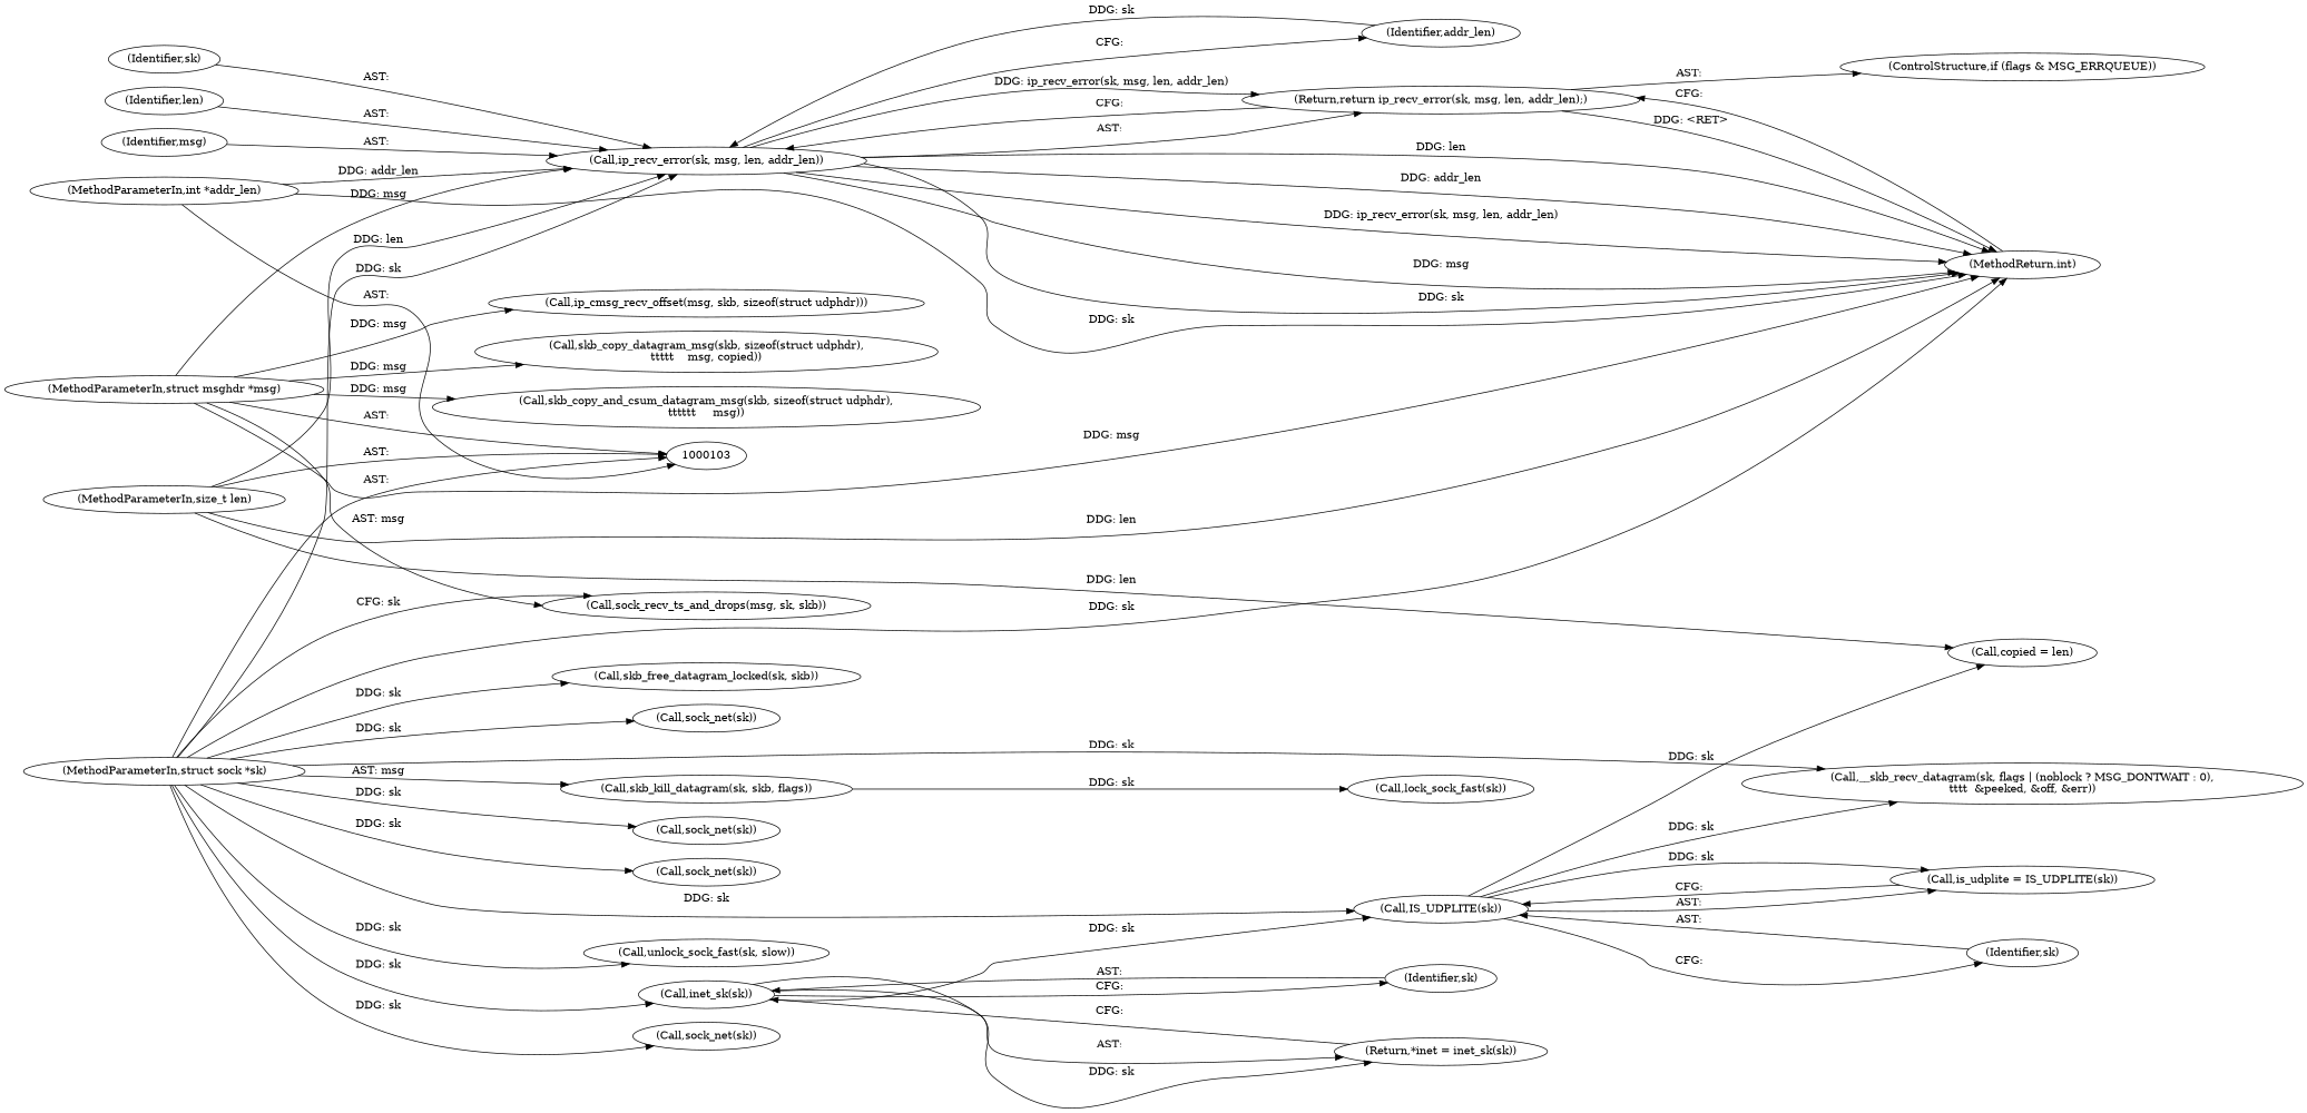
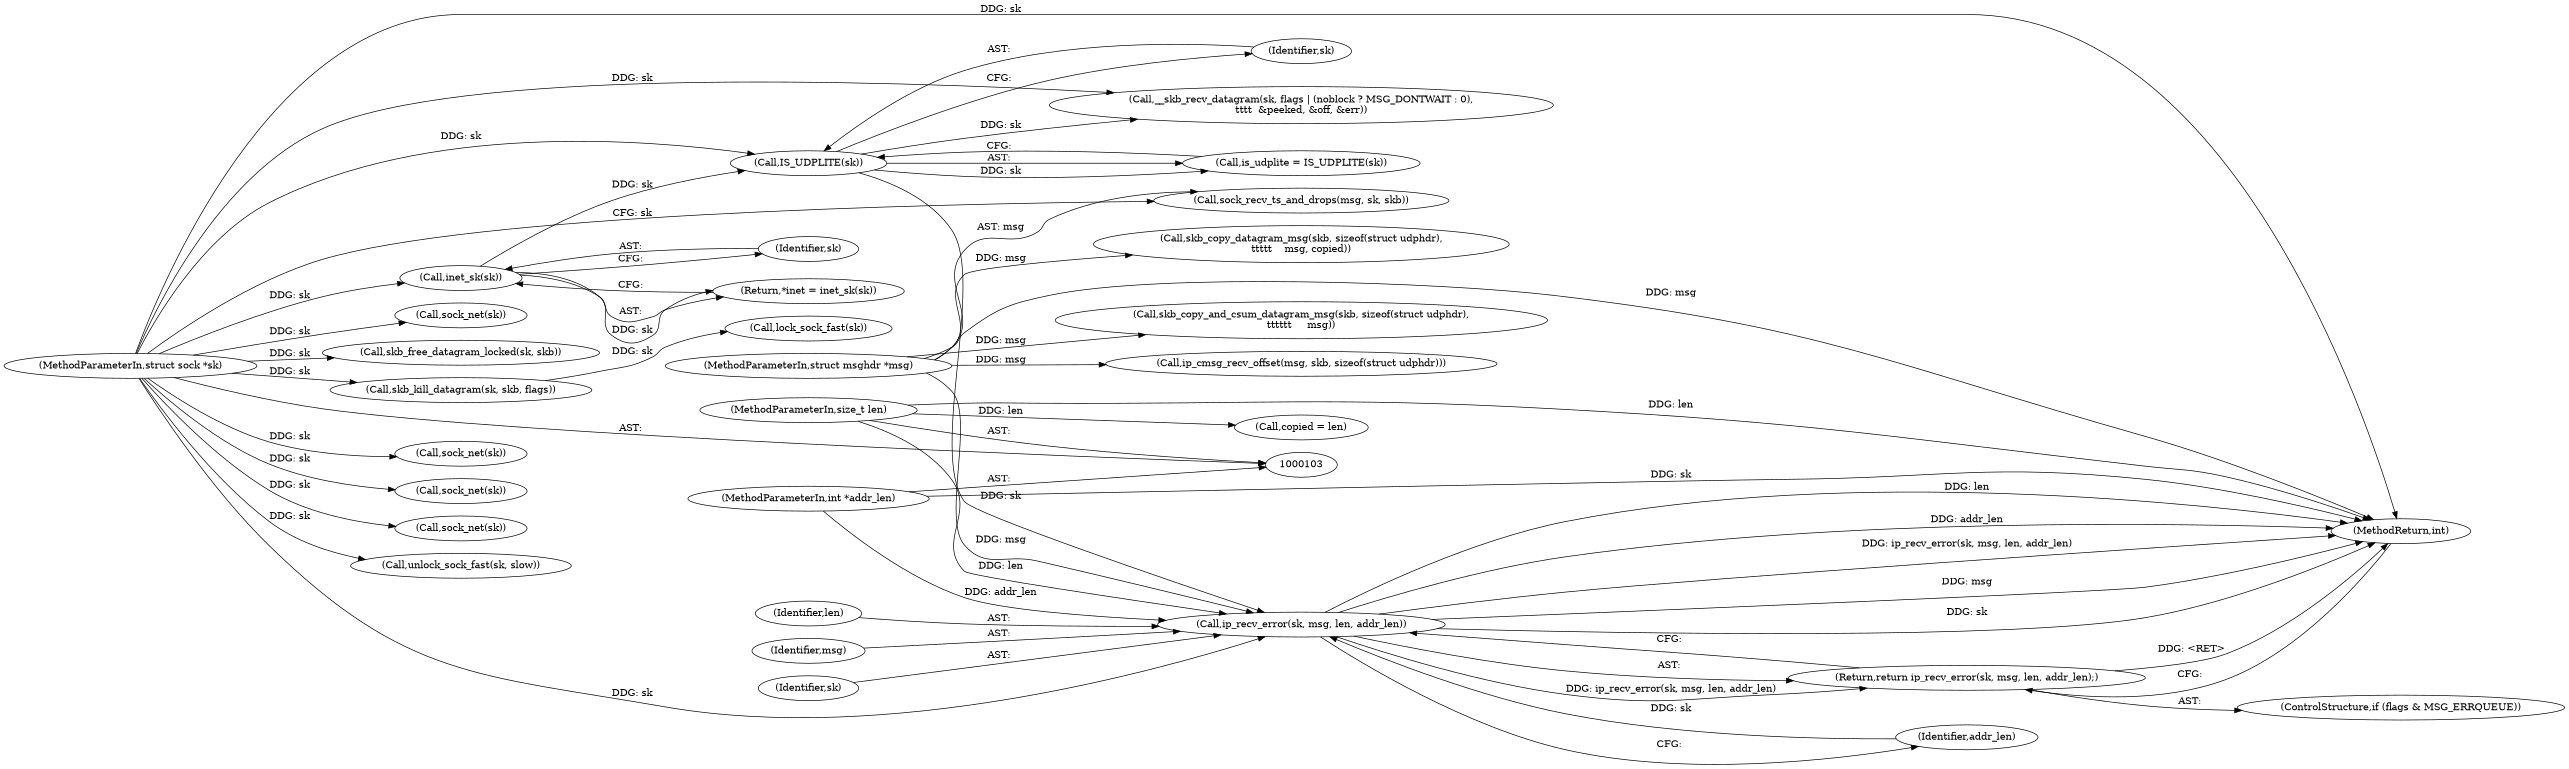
  digraph {
    rankdir=LR
    n1 [label="(Call,ip_recv_error(sk, msg, len, addr_len))"]
    n2 [label="(Return,return ip_recv_error(sk, msg, len, addr_len);)"]
    n3 [label="(Identifier,addr_len)"]
    n4 [label="(MethodReturn,int)"]
    n5 [label="(ControlStructure,if (flags & MSG_ERRQUEUE))"]
    n6 [label="(Call,IS_UDPLITE(sk))"]
    n7 [label="(Call,__skb_recv_datagram(sk, flags | (noblock ? MSG_DONTWAIT : 0),\n\t\t\t\t  &peeked, &off, &err))"]
    n8 [label="(Identifier,sk)"]
    n9 [label="(Call,is_udplite = IS_UDPLITE(sk))"]
    n10 [label="(Call,inet_sk(sk))"]
    n11 [label="(Identifier,sk)"]
    n12 [label="(Return,*inet = inet_sk(sk))"]
    n13 [label="(MethodParameterIn,struct sock *sk)"]
    n14 [label="(Call,sock_net(sk))"]
    n15 [label="(Call,skb_free_datagram_locked(sk, skb))"]
    n16 [label="(Call,skb_kill_datagram(sk, skb, flags))"]
    n17 [label="(Call,sock_recv_ts_and_drops(msg, sk, skb))"]
    n18 [label="(Call,sock_net(sk))"]
    n19 [label="(Call,sock_net(sk))"]
    n20 [label="(Call,sock_net(sk))"]
    n21 [label="(Call,unlock_sock_fast(sk, slow))"]
    1000103
    n23 [label="(Call,lock_sock_fast(sk))"]
    n24 [label="(MethodParameterIn,struct msghdr *msg)"]
    n25 [label="(Call,skb_copy_and_csum_datagram_msg(skb, sizeof(struct udphdr),\n\t\t\t\t\t\t     msg))"]
    n26 [label="(Call,ip_cmsg_recv_offset(msg, skb, sizeof(struct udphdr)))"]
    n27 [label="(Call,skb_copy_datagram_msg(skb, sizeof(struct udphdr),\n\t\t\t\t\t    msg, copied))"]
    n28 [label="(MethodParameterIn,size_t len)"]
    n29 [label="(Call,copied = len)"]
    n30 [label="(MethodParameterIn,int *addr_len)"]
    n31 [label="(Identifier,sk)"]
    n32 [label="(Identifier,len)"]
    n33 [label="(Identifier,msg)"]
    n1 -> n2 [label="AST: "]
    n1 -> n2 [label="DDG: ip_recv_error(sk, msg, len, addr_len)"]
    n1 -> n3 [label="CFG: "]
    n1 -> n4 [label="DDG: len"]
    n1 -> n4 [label="DDG: addr_len"]
    n1 -> n4 [label="DDG: ip_recv_error(sk, msg, len, addr_len)"]
    n1 -> n4 [label="DDG: msg"]
    n1 -> n4 [label="DDG: sk"]
    n2 -> n1 [label="CFG: "]
    n2 -> n4 [label="DDG: <RET>"]
    n2 -> n5 [label="AST: "]
    n3 -> n1 [label="DDG: sk"]
    n4 -> n2 [label="CFG: "]
-   n6 -> n29 [label="DDG: sk"]
+   n6 -> n1 [label="DDG: sk"]
    n6 -> n7 [label="DDG: sk"]
    n6 -> n8 [label="CFG: "]
    n6 -> n9 [label="AST: "]
    n6 -> n9 [label="DDG: sk"]
    n8 -> n6 [label="AST: "]
    n9 -> n6 [label="CFG: "]
    n10 -> n6 [label="DDG: sk"]
    n10 -> n11 [label="CFG: "]
    n10 -> n12 [label="AST: "]
    n10 -> n12 [label="DDG: sk"]
    n11 -> n10 [label="AST: "]
    n12 -> n10 [label="CFG: "]
    n13 -> n1 [label="DDG: sk"]
    n13 -> n4 [label="DDG: sk"]
    n13 -> n6 [label="DDG: sk"]
    n13 -> n7 [label="DDG: sk"]
    n13 -> n10 [label="DDG: sk"]
    n13 -> n14 [label="DDG: sk"]
    n13 -> n15 [label="DDG: sk"]
-   n13 -> n16 [label="AST: msg"]
+   n13 -> n16 [label="DDG: sk"]
    n13 -> n17 [label="CFG: sk"]
    n13 -> n18 [label="DDG: sk"]
    n13 -> n19 [label="DDG: sk"]
    n13 -> n20 [label="DDG: sk"]
    n13 -> n21 [label="DDG: sk"]
    n13 -> 1000103 [label="AST: "]
    n16 -> n23 [label="DDG: sk"]
    n24 -> n1 [label="DDG: msg"]
    n24 -> n4 [label="DDG: msg"]
    n24 -> n17 [label="AST: msg"]
-   n24 -> 1000103 [label="AST: "]
    n24 -> n25 [label="DDG: msg"]
    n24 -> n26 [label="DDG: msg"]
    n24 -> n27 [label="DDG: msg"]
    n28 -> n1 [label="DDG: len"]
    n28 -> n4 [label="DDG: len"]
    n28 -> 1000103 [label="AST: "]
    n28 -> n29 [label="DDG: len"]
    n30 -> n1 [label="DDG: addr_len"]
    n30 -> n4 [label="DDG: sk"]
    n30 -> 1000103 [label="AST: "]
    n31 -> n1 [label="AST: "]
    n32 -> n1 [label="AST: "]
    n33 -> n1 [label="AST: "]
  }
